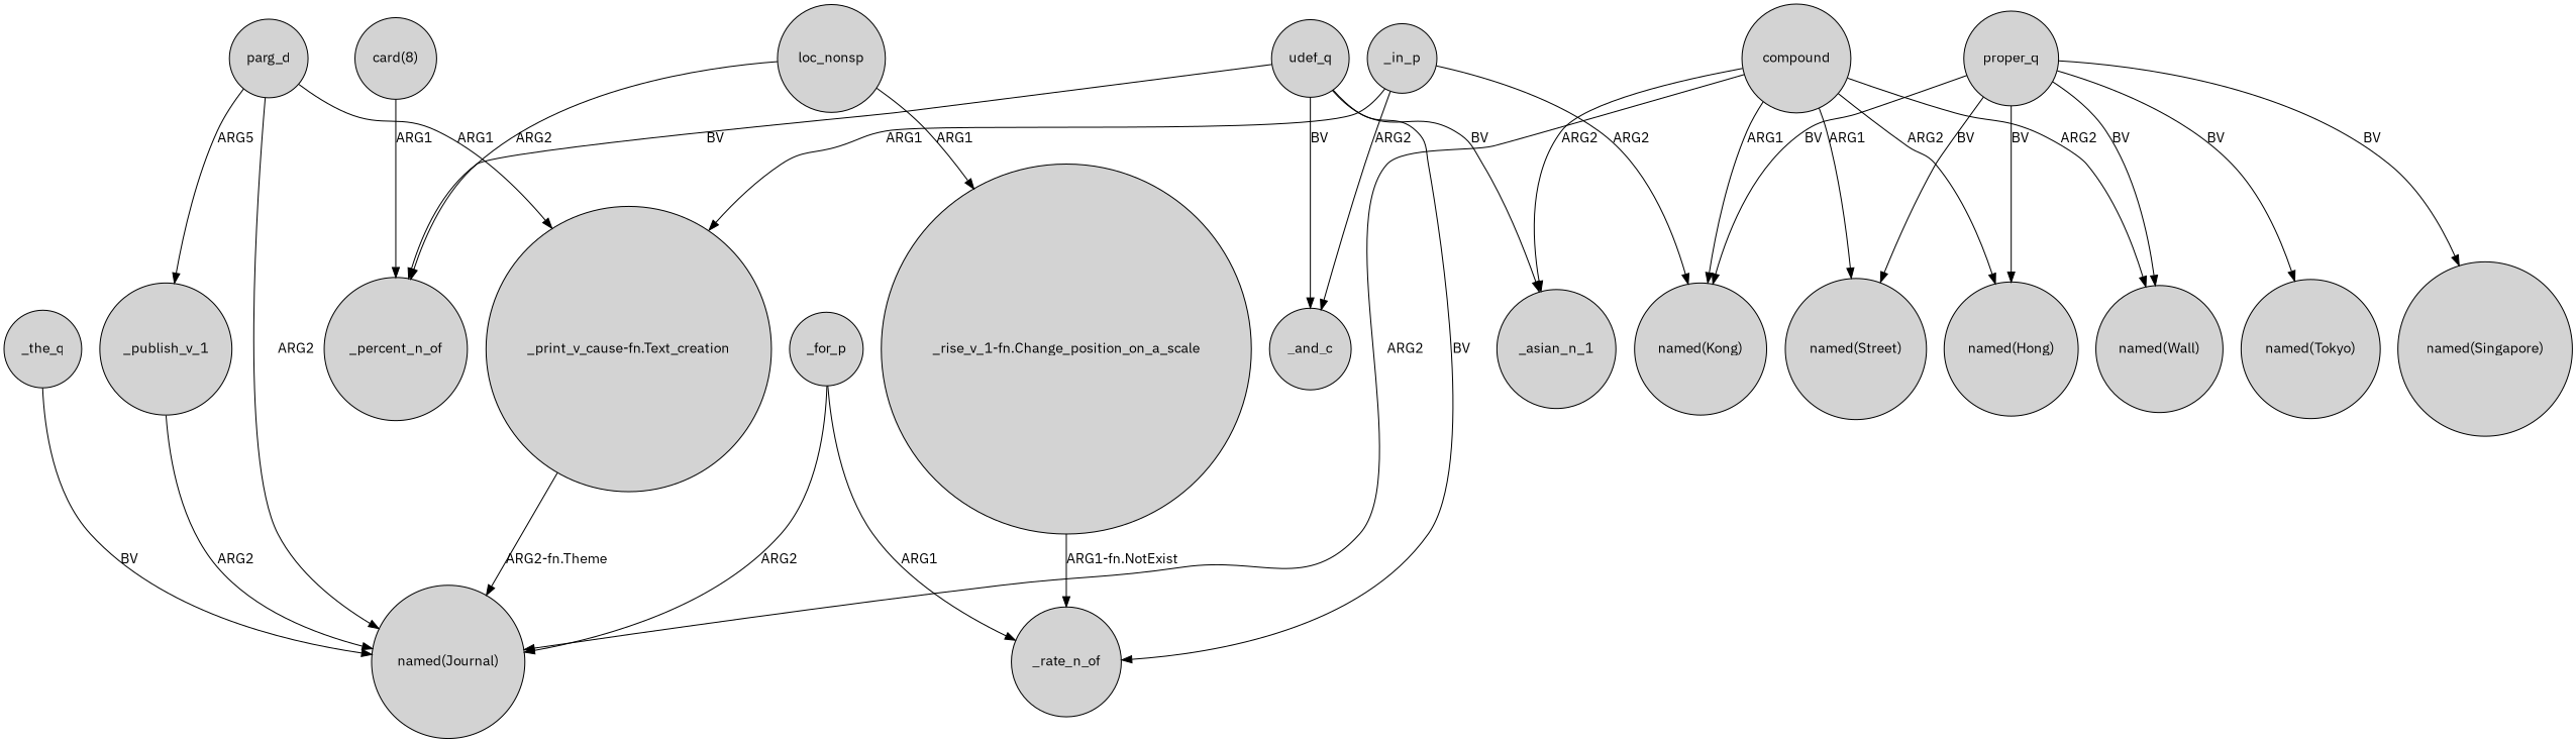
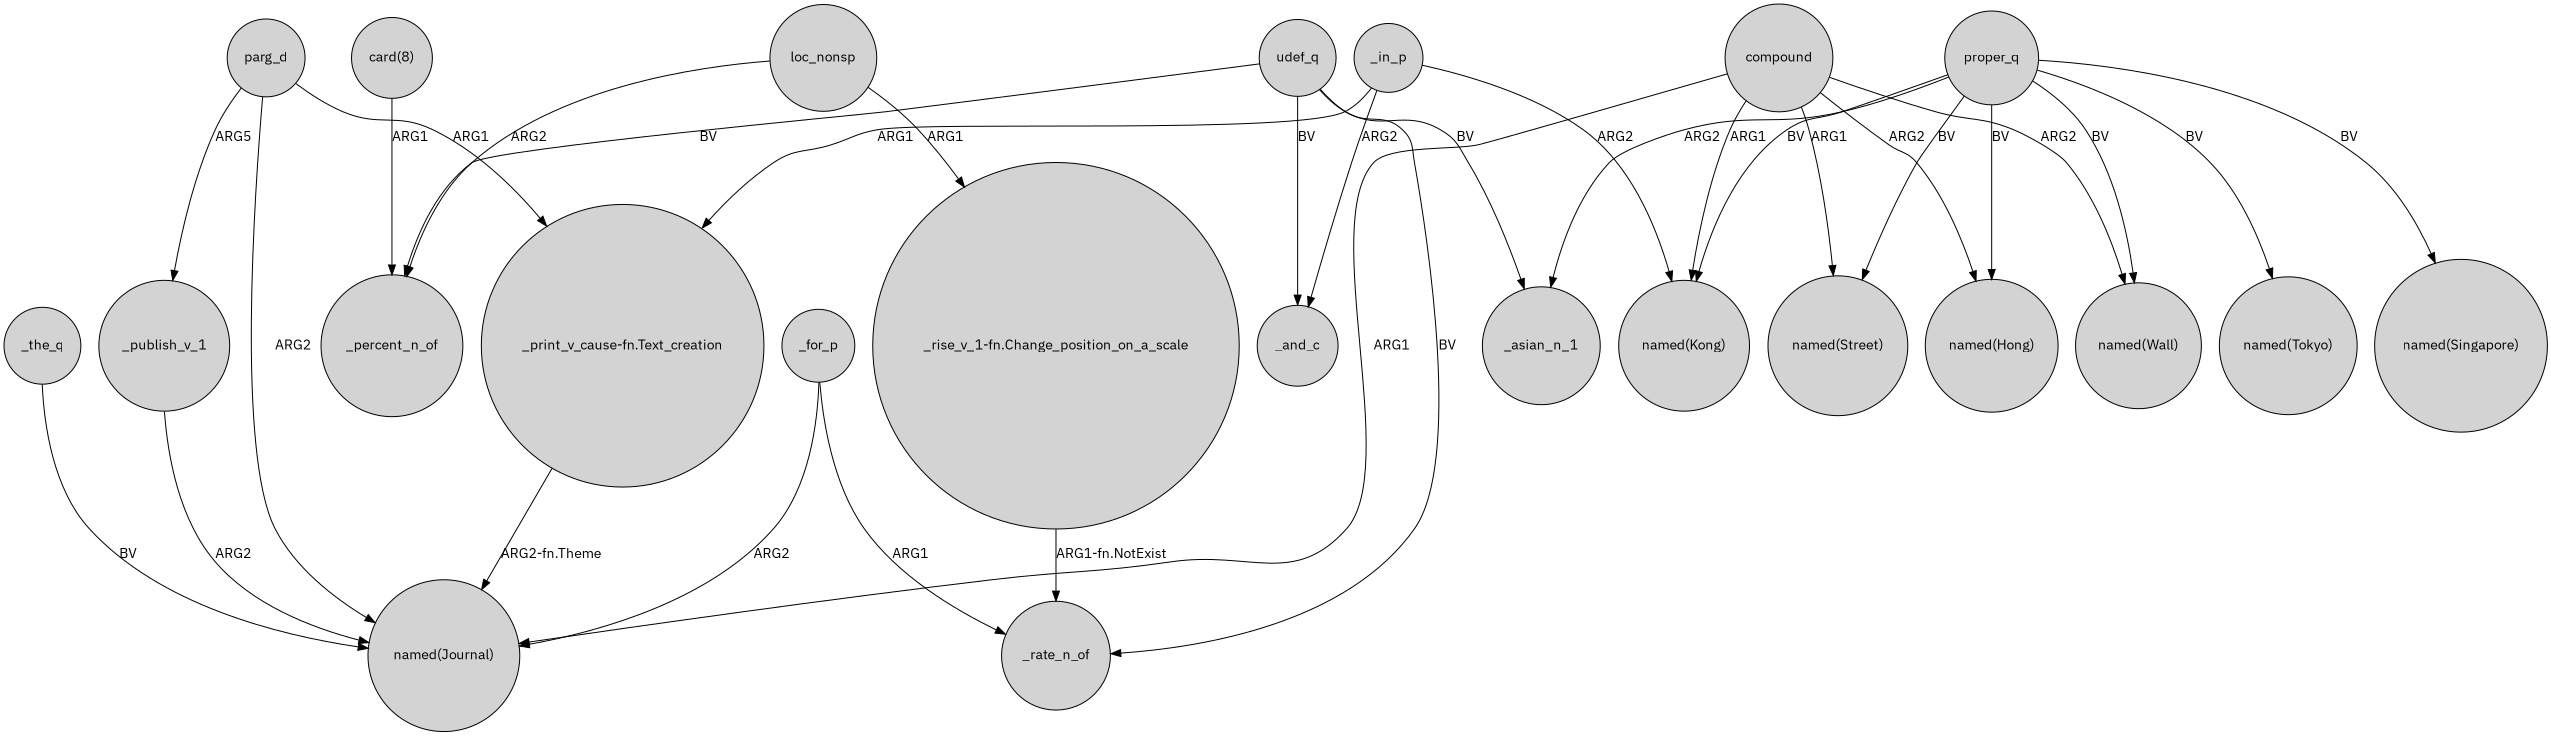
  digraph {
    fontname="IBM Plex Sans"
    node [fontname="IBM Plex Sans" shape=circle style=filled]
    edge [fontname="IBM Plex Sans"]
    compound
    "named(Journal)"
    "named(Street)"
    "named(Wall)"
    "named(Hong)"
    "named(Kong)"
    _asian_n_1
    proper_q
    "named(Tokyo)"
    "named(Singapore)"
    _for_p
    _rate_n_of
    _the_q
    "_rise_v_1-fn.Change_position_on_a_scale"
    udef_q
    _percent_n_of
    _and_c
    parg_d
    "_print_v_cause-fn.Text_creation"
    _publish_v_1
    _in_p
    loc_nonsp
    "card(8)"
-   compound -> "named(Journal)" [label=ARG2]
+   compound -> "named(Journal)" [label=ARG1]
    compound -> "named(Street)" [label=ARG1]
    compound -> "named(Wall)" [label=ARG2]
    compound -> "named(Hong)" [label=ARG2]
    compound -> "named(Kong)" [label=ARG1]
-   compound -> _asian_n_1 [label=ARG2]
+   proper_q -> _asian_n_1 [label=ARG2]
    proper_q -> "named(Street)" [label=BV]
    proper_q -> "named(Wall)" [label=BV]
    proper_q -> "named(Hong)" [label=BV]
    proper_q -> "named(Kong)" [label=BV]
    proper_q -> "named(Tokyo)" [label=BV]
    proper_q -> "named(Singapore)" [label=BV]
    _for_p -> "named(Journal)" [label=ARG2]
    _for_p -> _rate_n_of [label=ARG1]
    _the_q -> "named(Journal)" [label=BV]
    "_rise_v_1-fn.Change_position_on_a_scale" -> _rate_n_of [label="ARG1-fn.NotExist"]
    udef_q -> _asian_n_1 [label=BV]
    udef_q -> _rate_n_of [label=BV]
    udef_q -> _percent_n_of [label=BV]
    udef_q -> _and_c [label=BV]
    parg_d -> "named(Journal)" [label=ARG2]
    parg_d -> "_print_v_cause-fn.Text_creation" [label=ARG1]
    parg_d -> _publish_v_1 [label=ARG5]
    "_print_v_cause-fn.Text_creation" -> "named(Journal)" [label="ARG2-fn.Theme"]
    _publish_v_1 -> "named(Journal)" [label=ARG2]
    _in_p -> "named(Kong)" [label=ARG2]
    _in_p -> _and_c [label=ARG2]
    _in_p -> "_print_v_cause-fn.Text_creation" [label=ARG1]
    loc_nonsp -> "_rise_v_1-fn.Change_position_on_a_scale" [label=ARG1]
    loc_nonsp -> _percent_n_of [label=ARG2]
    "card(8)" -> _percent_n_of [label=ARG1]
  }
